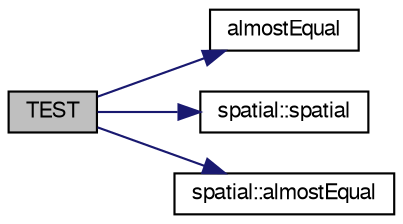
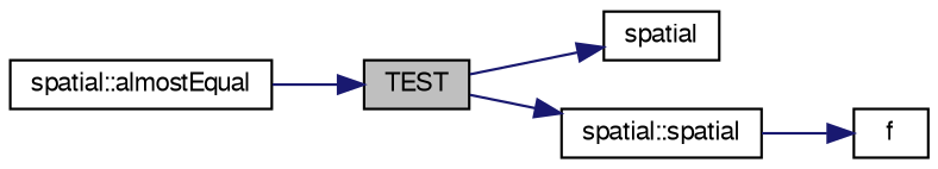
  digraph {
    rankdir=LR
    node [color=black fillcolor=white fontname=FreeSans fontsize=10 shape=record style=filled]
    edge [color=midnightblue fontname=FreeSans fontsize=10 labelfontname=FreeSans labelfontsize=10 style=solid]
    n1 [fillcolor=grey75 fontcolor=black height=0.2 label=TEST width=0.4]
-   n2 [height=0.2 label=almostEqual width=0.4]
+   n2 [height=0.2 label=spatial width=0.4]
    n3 [height=0.2 label="spatial::spatial" width=0.4]
    n4 [height=0.2 label="spatial::almostEqual" width=0.4]
+   n5 [height=0.2 label=f width=0.4]
    n1 -> n2
    n1 -> n3
-   n1 -> n4
+   n4 -> n1
+   n3 -> n5
  }
